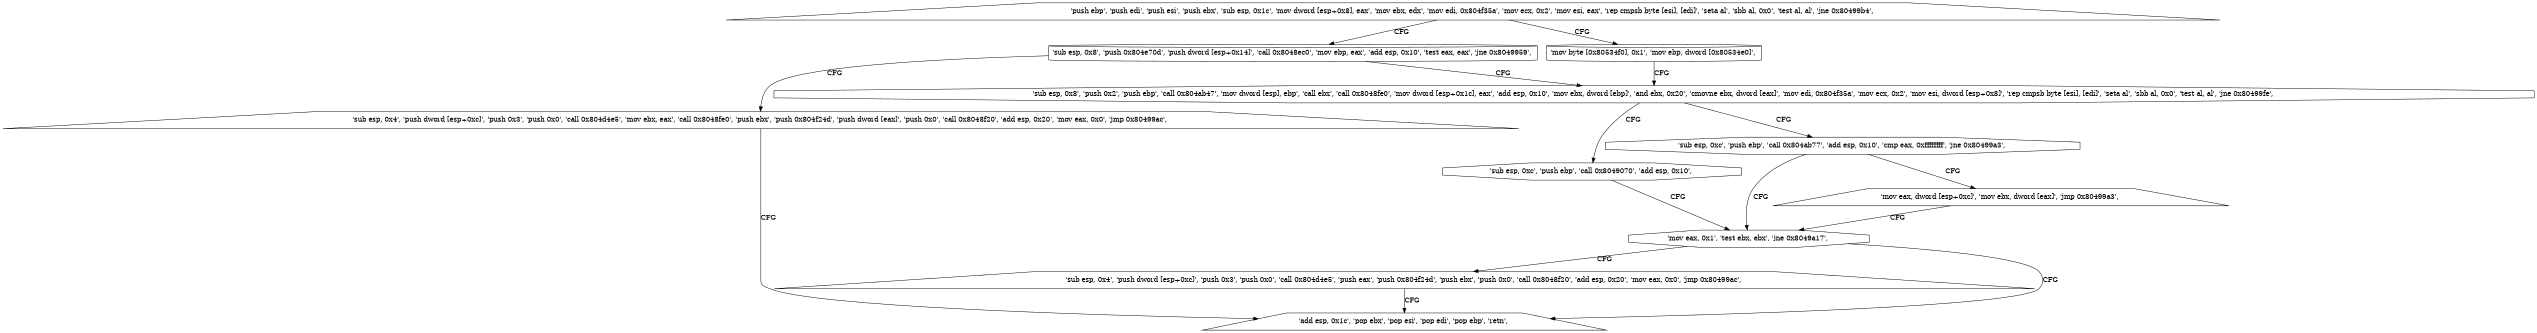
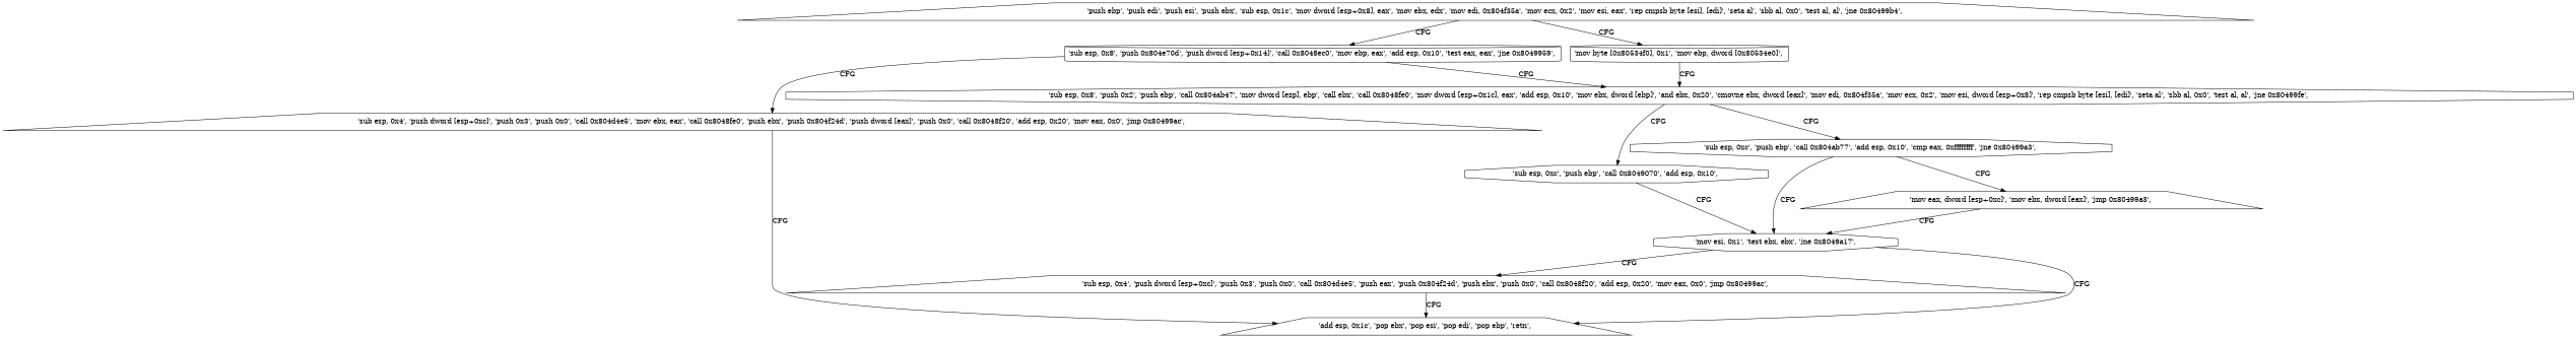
  digraph {
    node [shape=trapezium]
    n1 [label="'push ebp', 'push edi', 'push esi', 'push ebx', 'sub esp, 0x1c', 'mov dword [esp+0x8], eax', 'mov ebx, edx', 'mov edi, 0x804f35a', 'mov ecx, 0x2', 'mov esi, eax', 'rep cmpsb byte [esi], [edi]', 'seta al', 'sbb al, 0x0', 'test al, al', 'jne 0x80499b4', "]
    n2 [label="'sub esp, 0x8', 'push 0x804e70d', 'push dword [esp+0x14]', 'call 0x8048ec0', 'mov ebp, eax', 'add esp, 0x10', 'test eax, eax', 'jne 0x8049959', " shape=cylinder]
    n3 [label="'mov byte [0x80534f0], 0x1', 'mov ebp, dword [0x80534e0]', " shape=cylinder]
    n4 [label="'sub esp, 0x8', 'push 0x2', 'push ebp', 'call 0x804ab47', 'mov dword [esp], ebp', 'call ebx', 'call 0x8048fe0', 'mov dword [esp+0x1c], eax', 'add esp, 0x10', 'mov ebx, dword [ebp]', 'and ebx, 0x20', 'cmovne ebx, dword [eax]', 'mov edi, 0x804f35a', 'mov ecx, 0x2', 'mov esi, dword [esp+0x8]', 'rep cmpsb byte [esi], [edi]', 'seta al', 'sbb al, 0x0', 'test al, al', 'jne 0x80499fe', " shape=octagon]
    n5 [label="'sub esp, 0x4', 'push dword [esp+0xc]', 'push 0x3', 'push 0x0', 'call 0x804d4e5', 'mov ebx, eax', 'call 0x8048fe0', 'push ebx', 'push 0x804f24d', 'push dword [eax]', 'push 0x0', 'call 0x8048f20', 'add esp, 0x20', 'mov eax, 0x0', 'jmp 0x80499ac', "]
    n6 [label="'sub esp, 0xc', 'push ebp', 'call 0x804ab77', 'add esp, 0x10', 'cmp eax, 0xffffffff', 'jne 0x80499a3', " shape=octagon]
    n7 [label="'sub esp, 0xc', 'push ebp', 'call 0x8049070', 'add esp, 0x10', " shape=octagon]
    n8 [label="'add esp, 0x1c', 'pop ebx', 'pop esi', 'pop edi', 'pop ebp', 'retn', "]
-   n9 [label="'mov eax, 0x1', 'test ebx, ebx', 'jne 0x8049a17', " shape=octagon]
+   n9 [label="'mov esi, 0x1', 'test ebx, ebx', 'jne 0x8049a17'," shape=octagon]
    n10 [label="'mov eax, dword [esp+0xc]', 'mov ebx, dword [eax]', 'jmp 0x80499a3', "]
    n11 [label="'sub esp, 0x4', 'push dword [esp+0xc]', 'push 0x3', 'push 0x0', 'call 0x804d4e5', 'push eax', 'push 0x804f24d', 'push ebx', 'push 0x0', 'call 0x8048f20', 'add esp, 0x20', 'mov eax, 0x0', 'jmp 0x80499ac', "]
    n1 -> n2 [label=CFG]
    n1 -> n3 [label=CFG]
    n2 -> n4 [label=CFG]
    n2 -> n5 [label=CFG]
    n3 -> n4 [label=CFG]
    n4 -> n6 [label=CFG]
    n4 -> n7 [label=CFG]
    n5 -> n8 [label=CFG]
    n6 -> n9 [label=CFG]
    n6 -> n10 [label=CFG]
    n7 -> n9 [label=CFG]
    n9 -> n8 [label=CFG]
    n9 -> n11 [label=CFG]
    n10 -> n9 [label=CFG]
    n11 -> n8 [label=CFG]
  }
